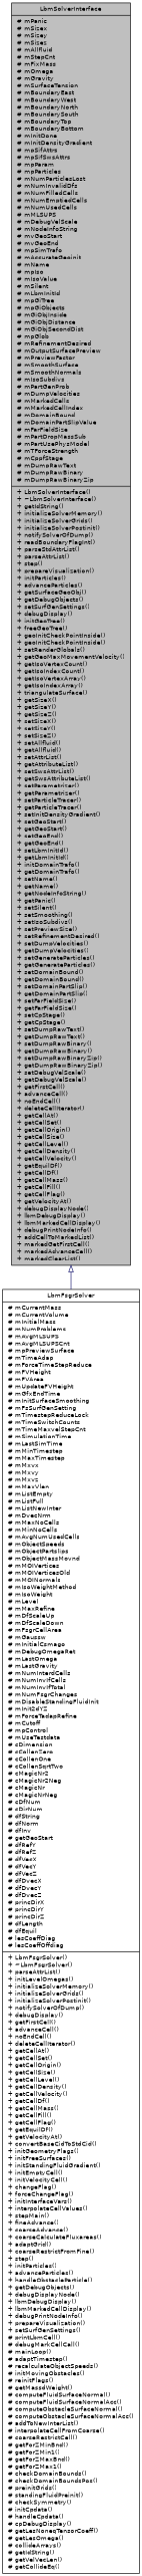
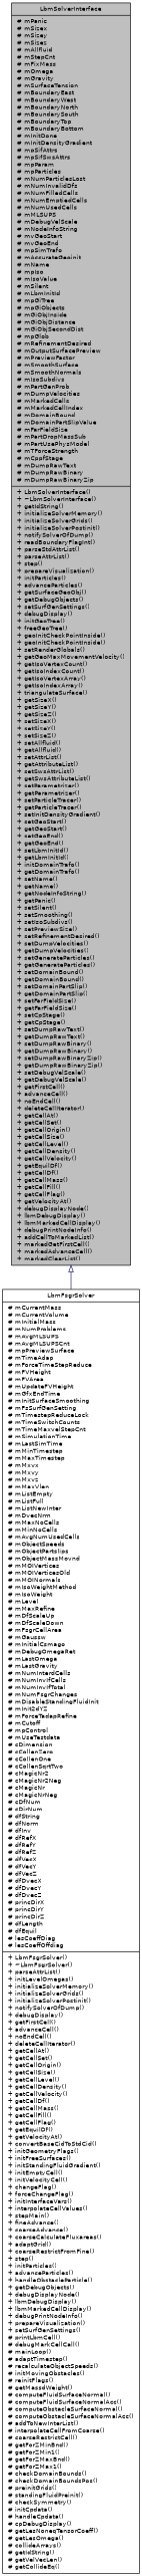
  digraph {
    node [color=black fontname=Helvetica fontsize=10 shape=record style=filled]
    n1 [fillcolor=grey75 fontcolor=black height=0.2 label="{LbmSolverInterface\n|# mPanic\l# mSizex\l# mSizey\l# mSizez\l# mAllfluid\l# mStepCnt\l# mFixMass\l# mOmega\l# mGravity\l# mSurfaceTension\l# mBoundaryEast\l# mBoundaryWest\l# mBoundaryNorth\l# mBoundarySouth\l# mBoundaryTop\l# mBoundaryBottom\l# mInitDone\l# mInitDensityGradient\l# mpSifAttrs\l# mpSifSwsAttrs\l# mpParam\l# mpParticles\l# mNumParticlesLost\l# mNumInvalidDfs\l# mNumFilledCells\l# mNumEmptiedCells\l# mNumUsedCells\l# mMLSUPS\l# mDebugVelScale\l# mNodeInfoString\l# mvGeoStart\l# mvGeoEnd\l# mpSimTrafo\l# mAccurateGeoinit\l# mName\l# mpIso\l# mIsoValue\l# mSilent\l# mLbmInitId\l# mpGiTree\l# mpGiObjects\l# mGiObjInside\l# mGiObjDistance\l# mGiObjSecondDist\l# mpGlob\l# mRefinementDesired\l# mOutputSurfacePreview\l# mPreviewFactor\l# mSmoothSurface\l# mSmoothNormals\l# mIsoSubdivs\l# mPartGenProb\l# mDumpVelocities\l# mMarkedCells\l# mMarkedCellIndex\l# mDomainBound\l# mDomainPartSlipValue\l# mFarFieldSize\l# mPartDropMassSub\l# mPartUsePhysModel\l# mTForceStrength\l# mCppfStage\l# mDumpRawText\l# mDumpRawBinary\l# mDumpRawBinaryZip\l|+ LbmSolverInterface()\l+ ~LbmSolverInterface()\l+ getIdString()\l+ initializeSolverMemory()\l+ initializeSolverGrids()\l+ initializeSolverPostinit()\l+ notifySolverOfDump()\l+ readBoundaryFlagInt()\l+ parseStdAttrList()\l+ parseAttrList()\l+ step()\l+ prepareVisualization()\l+ initParticles()\l+ advanceParticles()\l+ getSurfaceGeoObj()\l+ getDebugObjects()\l+ setSurfGenSettings()\l+ debugDisplay()\l+ initGeoTree()\l+ freeGeoTree()\l+ geoInitCheckPointInside()\l+ geoInitCheckPointInside()\l+ setRenderGlobals()\l+ getGeoMaxMovementVelocity()\l+ getIsoVertexCount()\l+ getIsoIndexCount()\l+ getIsoVertexArray()\l+ getIsoIndexArray()\l+ triangulateSurface()\l+ getSizeX()\l+ getSizeY()\l+ getSizeZ()\l+ setSizeX()\l+ setSizeY()\l+ setSizeZ()\l+ setAllfluid()\l+ getAllfluid()\l+ setAttrList()\l+ getAttributeList()\l+ setSwsAttrList()\l+ getSwsAttributeList()\l+ setParametrizer()\l+ getParametrizer()\l+ setParticleTracer()\l+ getParticleTracer()\l+ setInitDensityGradient()\l+ setGeoStart()\l+ getGeoStart()\l+ setGeoEnd()\l+ getGeoEnd()\l+ setLbmInitId()\l+ getLbmInitId()\l+ initDomainTrafo()\l+ getDomainTrafo()\l+ setName()\l+ getName()\l+ getNodeInfoString()\l+ getPanic()\l+ setSilent()\l+ setSmoothing()\l+ setIsoSubdivs()\l+ setPreviewSize()\l+ setRefinementDesired()\l+ setDumpVelocities()\l+ getDumpVelocities()\l+ setGenerateParticles()\l+ getGenerateParticles()\l+ setDomainBound()\l+ getDomainBound()\l+ setDomainPartSlip()\l+ getDomainPartSlip()\l+ setFarFieldSize()\l+ getFarFieldSize()\l+ setCpStage()\l+ getCpStage()\l+ setDumpRawText()\l+ getDumpRawText()\l+ setDumpRawBinary()\l+ getDumpRawBinary()\l+ setDumpRawBinaryZip()\l+ getDumpRawBinaryZip()\l+ setDebugVelScale()\l+ getDebugVelScale()\l+ getFirstCell()\l+ advanceCell()\l+ noEndCell()\l+ deleteCellIterator()\l+ getCellAt()\l+ getCellSet()\l+ getCellOrigin()\l+ getCellSize()\l+ getCellLevel()\l+ getCellDensity()\l+ getCellVelocity()\l+ getEquilDf()\l+ getCellDf()\l+ getCellMass()\l+ getCellFill()\l+ getCellFlag()\l+ getVelocityAt()\l+ debugDisplayNode()\l+ lbmDebugDisplay()\l+ lbmMarkedCellDisplay()\l+ debugPrintNodeInfo()\l+ addCellToMarkedList()\l+ markedGetFirstCell()\l+ markedAdvanceCell()\l+ markedClearList()\l}" width=0.4]
-   n2 [fillcolor=white height=0.2 label="{LbmFsgrSolver\n|# mCurrentMass\l# mCurrentVolume\l# mInitialMass\l# mNumProblems\l# mAvgMLSUPS\l# mAvgMLSUPSCnt\l# mpPreviewSurface\l# mTimeAdap\l# mForceTimeStepReduce\l# mFVHeight\l# mFVArea\l# mUpdateFVHeight\l# mGfxEndTime\l# mInitSurfaceSmoothing\l# mFsSurfGenSetting\l# mTimestepReduceLock\l# mTimeSwitchCounts\l# mTimeMaxvelStepCnt\l# mSimulationTime\l# mLastSimTime\l# mMinTimestep\l# mMaxTimestep\l# mMxvx\l# mMxvy\l# mMxvz\l# mMaxVlen\l# mListEmpty\l# mListFull\l# mListNewInter\l# mDvecNrm\l# mMaxNoCells\l# mMinNoCells\l# mAvgNumUsedCells\l# mObjectSpeeds\l# mObjectPartslips\l# mObjectMassMovnd\l# mMOIVertices\l# mMOIVerticesOld\l# mMOINormals\l# mIsoWeightMethod\l# mIsoWeight\l# mLevel\l# mMaxRefine\l# mDfScaleUp\l# mDfScaleDown\l# mFsgrCellArea\l# mGaussw\l# mInitialCsmago\l# mDebugOmegaRet\l# mLastOmega\l# mLastGravity\l# mNumInterdCells\l# mNumInvIfCells\l# mNumInvIfTotal\l# mNumFsgrChanges\l# mDisableStandingFluidInit\l# mInit2dYZ\l# mForceTadapRefine\l# mCutoff\l# mpControl\l# mUseTestdata\l# cDimension\l# cCollenZero\l# cCollenOne\l# cCollenSqrtTwo\l# cMagicNr2\l# cMagicNr2Neg\l# cMagicNr\l# cMagicNrNeg\l# cDfNum\l# cDirNum\l# dfString\l# dfNorm\l# dfInv\l# getGeoStart\l# dfRefY\l# dfRefZ\l# dfVecX\l# dfVecY\l# dfVecZ\l# dfDvecX\l# dfDvecY\l# dfDvecZ\l# princDirX\l# princDirY\l# princDirZ\l# dfLength\l# dfEquil\l# lesCoeffDiag\l# lesCoeffOffdiag\l|+ LbmFsgrSolver()\l+ ~LbmFsgrSolver()\l+ parseAttrList()\l+ initLevelOmegas()\l+ initializeSolverMemory()\l+ initializeSolverGrids()\l+ initializeSolverPostinit()\l+ notifySolverOfDump()\l+ debugDisplay()\l+ getFirstCell()\l+ advanceCell()\l+ noEndCell()\l+ deleteCellIterator()\l+ getCellAt()\l+ getCellSet()\l+ getCellOrigin()\l+ getCellSize()\l+ getCellLevel()\l+ getCellDensity()\l+ getCellVelocity()\l+ getCellDf()\l+ getCellMass()\l+ getCellFill()\l+ getCellFlag()\l+ getEquilDf()\l+ getVelocityAt()\l+ convertBaseCidToStdCid()\l+ initGeometryFlags()\l+ initFreeSurfaces()\l+ initStandingFluidGradient()\l+ initEmptyCell()\l+ initVelocityCell()\l+ changeFlag()\l+ forceChangeFlag()\l+ initInterfaceVars()\l+ interpolateCellValues()\l+ stepMain()\l+ fineAdvance()\l+ coarseAdvance()\l+ coarseCalculateFluxareas()\l+ adaptGrid()\l+ coarseRestrictFromFine()\l+ step()\l+ initParticles()\l+ advanceParticles()\l+ handleObstacleParticle()\l+ getDebugObjects()\l+ debugDisplayNode()\l+ lbmDebugDisplay()\l+ lbmMarkedCellDisplay()\l+ debugPrintNodeInfo()\l+ prepareVisualization()\l+ setSurfGenSettings()\l# printLbmCell()\l# debugMarkCellCall()\l# mainLoop()\l# adaptTimestep()\l# recalculateObjectSpeeds()\l# initMovingObstacles()\l# reinitFlags()\l# getMassdWeight()\l# computeFluidSurfaceNormal()\l# computeFluidSurfaceNormalAcc()\l# computeObstacleSurfaceNormal()\l# computeObstacleSurfaceNormalAcc()\l# addToNewInterList()\l# interpolateCellFromCoarse()\l# coarseRestrictCell()\l# getForZMinBnd()\l# getForZMin1()\l# getForZMaxBnd()\l# getForZMax1()\l# checkDomainBounds()\l# checkDomainBoundsPos()\l# preinitGrids()\l# standingFluidPreinit()\l# checkSymmetry()\l# initCpdata()\l# handleCpdata()\l# cpDebugDisplay()\l# getLesNoneqTensorCoeff()\l# getLesOmega()\l# collideArrays()\l# getIdString()\l# getVelVecLen()\l# getCollideEq()\l}" width=0.4]
+   n2 [fillcolor=white height=0.2 label="{LbmFsgrSolver\n|# mCurrentMass\l# mCurrentVolume\l# mInitialMass\l# mNumProblems\l# mAvgMLSUPS\l# mAvgMLSUPSCnt\l# mpPreviewSurface\l# mTimeAdap\l# mForceTimeStepReduce\l# mFVHeight\l# mFVArea\l# mUpdateFVHeight\l# mGfxEndTime\l# mInitSurfaceSmoothing\l# mFsSurfGenSetting\l# mTimestepReduceLock\l# mTimeSwitchCounts\l# mTimeMaxvelStepCnt\l# mSimulationTime\l# mLastSimTime\l# mMinTimestep\l# mMaxTimestep\l# mMxvx\l# mMxvy\l# mMxvz\l# mMaxVlen\l# mListEmpty\l# mListFull\l# mListNewInter\l# mDvecNrm\l# mMaxNoCells\l# mMinNoCells\l# mAvgNumUsedCells\l# mObjectSpeeds\l# mObjectPartslips\l# mObjectMassMovnd\l# mMOIVertices\l# mMOIVerticesOld\l# mMOINormals\l# mIsoWeightMethod\l# mIsoWeight\l# mLevel\l# mMaxRefine\l# mDfScaleUp\l# mDfScaleDown\l# mFsgrCellArea\l# mGaussw\l# mInitialCsmago\l# mDebugOmegaRet\l# mLastOmega\l# mLastGravity\l# mNumInterdCells\l# mNumInvIfCells\l# mNumInvIfTotal\l# mNumFsgrChanges\l# mDisableStandingFluidInit\l# mInit2dYZ\l# mForceTadapRefine\l# mCutoff\l# mpControl\l# mUseTestdata\l# cDimension\l# cCollenZero\l# cCollenOne\l# cCollenSqrtTwo\l# cMagicNr2\l# cMagicNr2Neg\l# cMagicNr\l# cMagicNrNeg\l# cDfNum\l# cDirNum\l# dfString\l# dfNorm\l# dfInv\l# dfRefX\l# dfRefY\l# dfRefZ\l# dfVecX\l# dfVecY\l# dfVecZ\l# dfDvecX\l# dfDvecY\l# dfDvecZ\l# princDirX\l# princDirY\l# princDirZ\l# dfLength\l# dfEquil\l# lesCoeffDiag\l# lesCoeffOffdiag\l|+ LbmFsgrSolver()\l+ ~LbmFsgrSolver()\l+ parseAttrList()\l+ initLevelOmegas()\l+ initializeSolverMemory()\l+ initializeSolverGrids()\l+ initializeSolverPostinit()\l+ notifySolverOfDump()\l+ debugDisplay()\l+ getFirstCell()\l+ advanceCell()\l+ noEndCell()\l+ deleteCellIterator()\l+ getCellAt()\l+ getCellSet()\l+ getCellOrigin()\l+ getCellSize()\l+ getCellLevel()\l+ getCellDensity()\l+ getCellVelocity()\l+ getCellDf()\l+ getCellMass()\l+ getCellFill()\l+ getCellFlag()\l+ getEquilDf()\l+ getVelocityAt()\l+ convertBaseCidToStdCid()\l+ initGeometryFlags()\l+ initFreeSurfaces()\l+ initStandingFluidGradient()\l+ initEmptyCell()\l+ initVelocityCell()\l+ changeFlag()\l+ forceChangeFlag()\l+ initInterfaceVars()\l+ interpolateCellValues()\l+ stepMain()\l+ fineAdvance()\l+ coarseAdvance()\l+ coarseCalculateFluxareas()\l+ adaptGrid()\l+ coarseRestrictFromFine()\l+ step()\l+ initParticles()\l+ advanceParticles()\l+ handleObstacleParticle()\l+ getDebugObjects()\l+ debugDisplayNode()\l+ lbmDebugDisplay()\l+ lbmMarkedCellDisplay()\l+ debugPrintNodeInfo()\l+ prepareVisualization()\l+ setSurfGenSettings()\l# printLbmCell()\l# debugMarkCellCall()\l# mainLoop()\l# adaptTimestep()\l# recalculateObjectSpeeds()\l# initMovingObstacles()\l# reinitFlags()\l# getMassdWeight()\l# computeFluidSurfaceNormal()\l# computeFluidSurfaceNormalAcc()\l# computeObstacleSurfaceNormal()\l# computeObstacleSurfaceNormalAcc()\l# addToNewInterList()\l# interpolateCellFromCoarse()\l# coarseRestrictCell()\l# getForZMinBnd()\l# getForZMin1()\l# getForZMaxBnd()\l# getForZMax1()\l# checkDomainBounds()\l# checkDomainBoundsPos()\l# preinitGrids()\l# standingFluidPreinit()\l# checkSymmetry()\l# initCpdata()\l# handleCpdata()\l# cpDebugDisplay()\l# getLesNoneqTensorCoeff()\l# getLesOmega()\l# collideArrays()\l# getIdString()\l# getVelVecLen()\l# getCollideEq()\l}" width=0.4]
    n1 -> n2 [arrowtail=empty color=midnightblue dir=back fontname=Helvetica fontsize=10 labelfontname=Helvetica labelfontsize=10 style=solid]
  }
